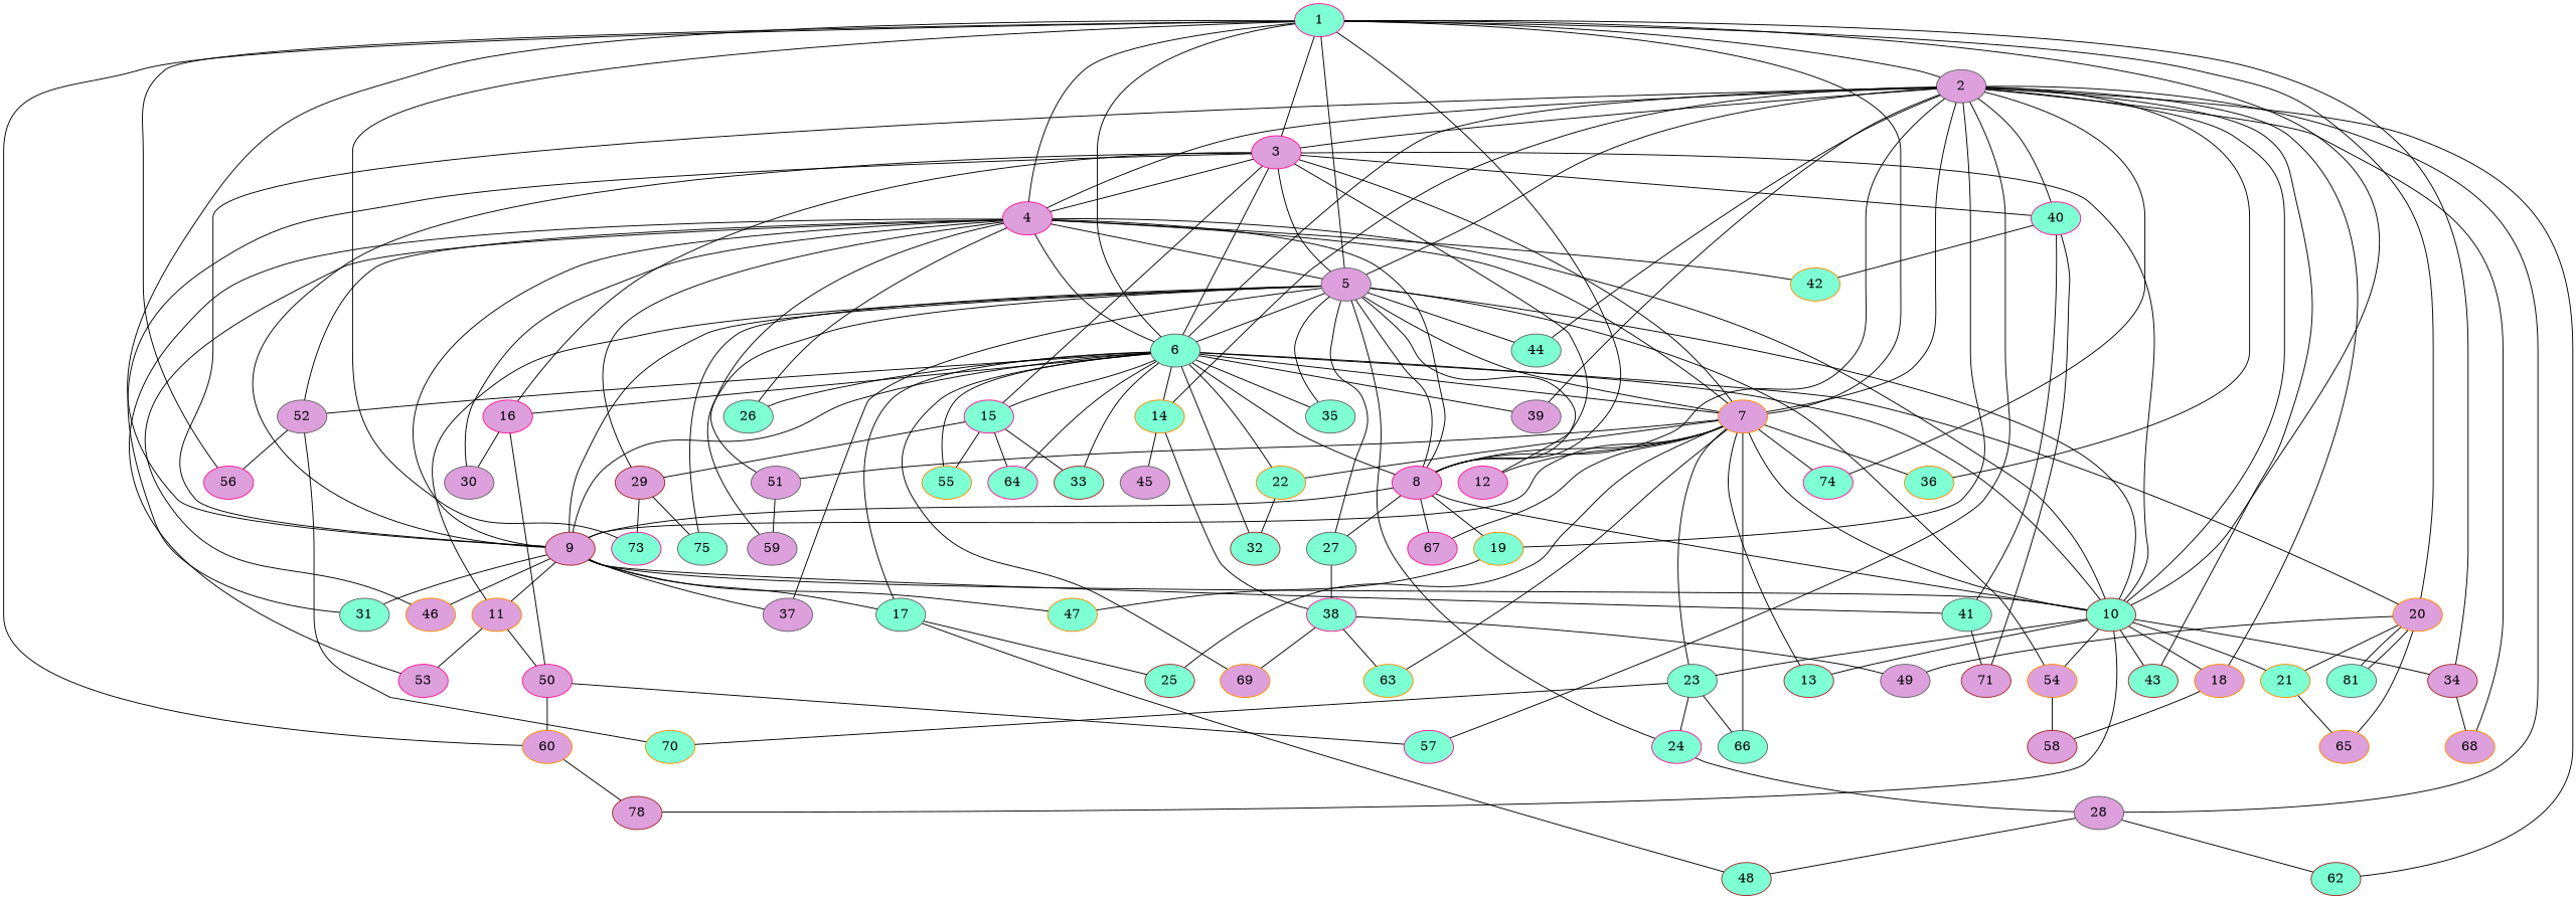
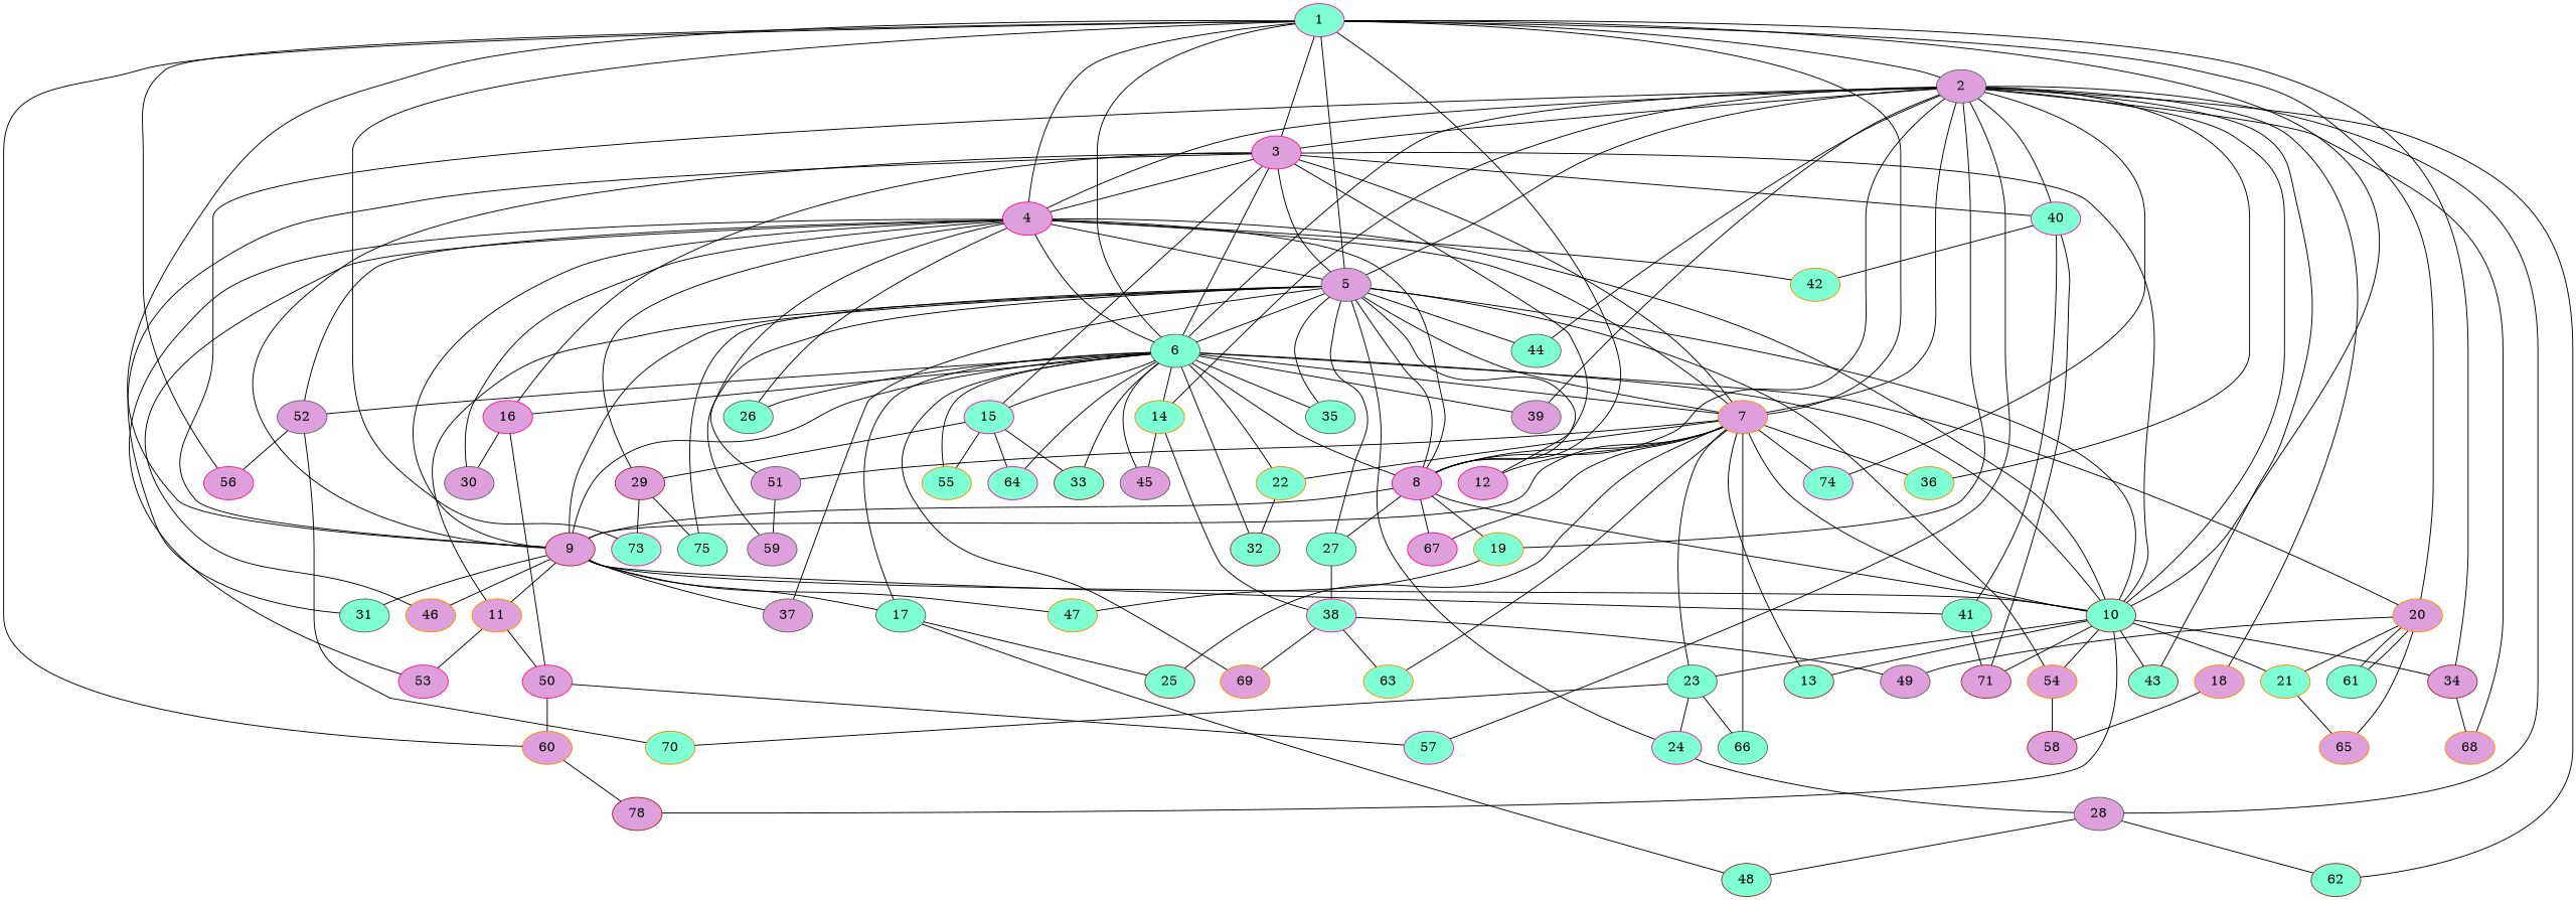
  graph {
    node [color=gray40 fillcolor=aquamarine style=filled]
    1 [color=deeppink]
    2 [fillcolor=plum]
    3 [color=deeppink fillcolor=plum]
    4 [color=deeppink fillcolor=plum]
    5 [fillcolor=plum]
    6
    7 [color=darkorange fillcolor=plum]
    8 [color=deeppink fillcolor=plum]
    9 [color=brown fillcolor=plum]
    10 [color=brown]
    20 [color=darkorange fillcolor=plum]
    34 [color=brown fillcolor=plum]
    56 [color=deeppink fillcolor=plum]
    60 [color=darkorange fillcolor=plum]
    73 [color=deeppink]
    14 [color=darkorange]
    18 [color=darkorange fillcolor=plum]
    19 [color=darkorange]
    28 [fillcolor=plum]
    36 [color=darkorange]
    39 [fillcolor=plum]
    40 [color=deeppink]
    43 [color=brown]
    44
    57 [color=deeppink]
    62 [color=brown]
    68 [color=darkorange fillcolor=plum]
    74 [color=deeppink]
    15 [color=deeppink]
    16 [color=deeppink fillcolor=plum]
    31
    26
    29 [color=brown fillcolor=plum]
    30 [fillcolor=plum]
    42 [color=darkorange]
    46 [color=darkorange fillcolor=plum]
    51 [fillcolor=plum]
    52 [fillcolor=plum]
    53 [color=deeppink fillcolor=plum]
    11 [color=darkorange fillcolor=plum]
    12 [color=deeppink fillcolor=plum]
    24 [color=deeppink]
    27
    35
    37 [fillcolor=plum]
    54 [color=darkorange fillcolor=plum]
    59 [fillcolor=plum]
    75
    17
    22 [color=darkorange]
    32 [color=brown]
    33 [color=brown]
    45 [fillcolor=plum]
    55 [color=darkorange]
    64 [color=deeppink]
    69 [color=darkorange fillcolor=plum]
    13 [color=brown]
    23
    25 [color=brown]
    63 [color=darkorange]
    66
    67 [color=deeppink fillcolor=plum]
    41
    47 [color=darkorange]
    21 [color=darkorange]
    n66 [color=brown fillcolor=plum label=78]
    49 [fillcolor=plum]
-   61 [label=81]
+   61
    65 [color=darkorange fillcolor=plum]
    38 [color=deeppink]
    58 [color=brown fillcolor=plum]
    48 [color=brown]
    71 [color=brown fillcolor=plum]
    50 [color=deeppink fillcolor=plum]
    70 [color=darkorange]
    1 -- 2
    1 -- 3
    1 -- 4
    1 -- 5
    1 -- 6
    1 -- 7
    1 -- 8
    1 -- 9
    1 -- 10
    1 -- 20
    1 -- 34
    1 -- 56
    1 -- 60
    1 -- 73
    2 -- 3
    2 -- 4
    2 -- 5
    2 -- 6
    2 -- 7
    2 -- 8
    2 -- 9
    2 -- 10
    2 -- 14
    2 -- 18
    2 -- 19
    2 -- 28
    2 -- 36
    2 -- 39
    2 -- 40
    2 -- 43
    2 -- 44
    2 -- 57
    2 -- 62
    2 -- 68
    2 -- 74
    3 -- 4
    3 -- 5
    3 -- 6
    3 -- 7
    3 -- 8
    3 -- 9
    3 -- 10
    3 -- 40
    3 -- 15
    3 -- 16
    3 -- 31
    4 -- 5
    4 -- 6
    4 -- 7
    4 -- 8
    4 -- 9
    4 -- 10
    4 -- 26
    4 -- 29
    4 -- 30
    4 -- 42
    4 -- 46
    4 -- 51
    4 -- 52
    4 -- 53
    5 -- 6
    5 -- 7
    5 -- 8
    5 -- 9
    5 -- 10
    5 -- 44
    5 -- 11
    5 -- 12
    5 -- 24
    5 -- 27
    5 -- 35
    5 -- 37
    5 -- 54
    5 -- 59
    5 -- 75
    6 -- 7
    6 -- 8
    6 -- 9
    6 -- 10
    6 -- 20
    6 -- 14
    6 -- 39
    6 -- 15
    6 -- 16
    6 -- 26
    6 -- 52
    6 -- 35
    6 -- 17
    6 -- 22
    6 -- 32
    6 -- 33
+   6 -- 45
    6 -- 55
    6 -- 64
    6 -- 69
    7 -- 8
    7 -- 9
    7 -- 10
    7 -- 36
    7 -- 74
    7 -- 51
    7 -- 12
    7 -- 22
    7 -- 13
    7 -- 23
    7 -- 25
    7 -- 63
    7 -- 66
    7 -- 67
    8 -- 9
    8 -- 10
    8 -- 19
    8 -- 27
    8 -- 67
    9 -- 10
    9 -- 31
    9 -- 46
    9 -- 11
    9 -- 37
    9 -- 17
    9 -- 41
    9 -- 47
    10 -- 34
-   10 -- 18
+   10 -- 71
    10 -- 43
    10 -- 54
    10 -- 13
    10 -- 23
    10 -- 21
    10 -- n66
    20 -- 21
    20 -- 49
    20 -- 61
    20 -- 61
    20 -- 65
    34 -- 68
    60 -- n66
    14 -- 45
    14 -- 38
    18 -- 58
    19 -- 47
    28 -- 62
    28 -- 48
    40 -- 42
    40 -- 41
    40 -- 71
    15 -- 29
    15 -- 33
    15 -- 55
    15 -- 64
    16 -- 30
    16 -- 50
    29 -- 73
    29 -- 75
    51 -- 59
    52 -- 56
    52 -- 70
    11 -- 53
    11 -- 50
    24 -- 28
    27 -- 38
    54 -- 58
    17 -- 25
    17 -- 48
    22 -- 32
    23 -- 24
    23 -- 66
    23 -- 70
    41 -- 71
    21 -- 65
    38 -- 69
    38 -- 63
    38 -- 49
    50 -- 60
    50 -- 57
  }
